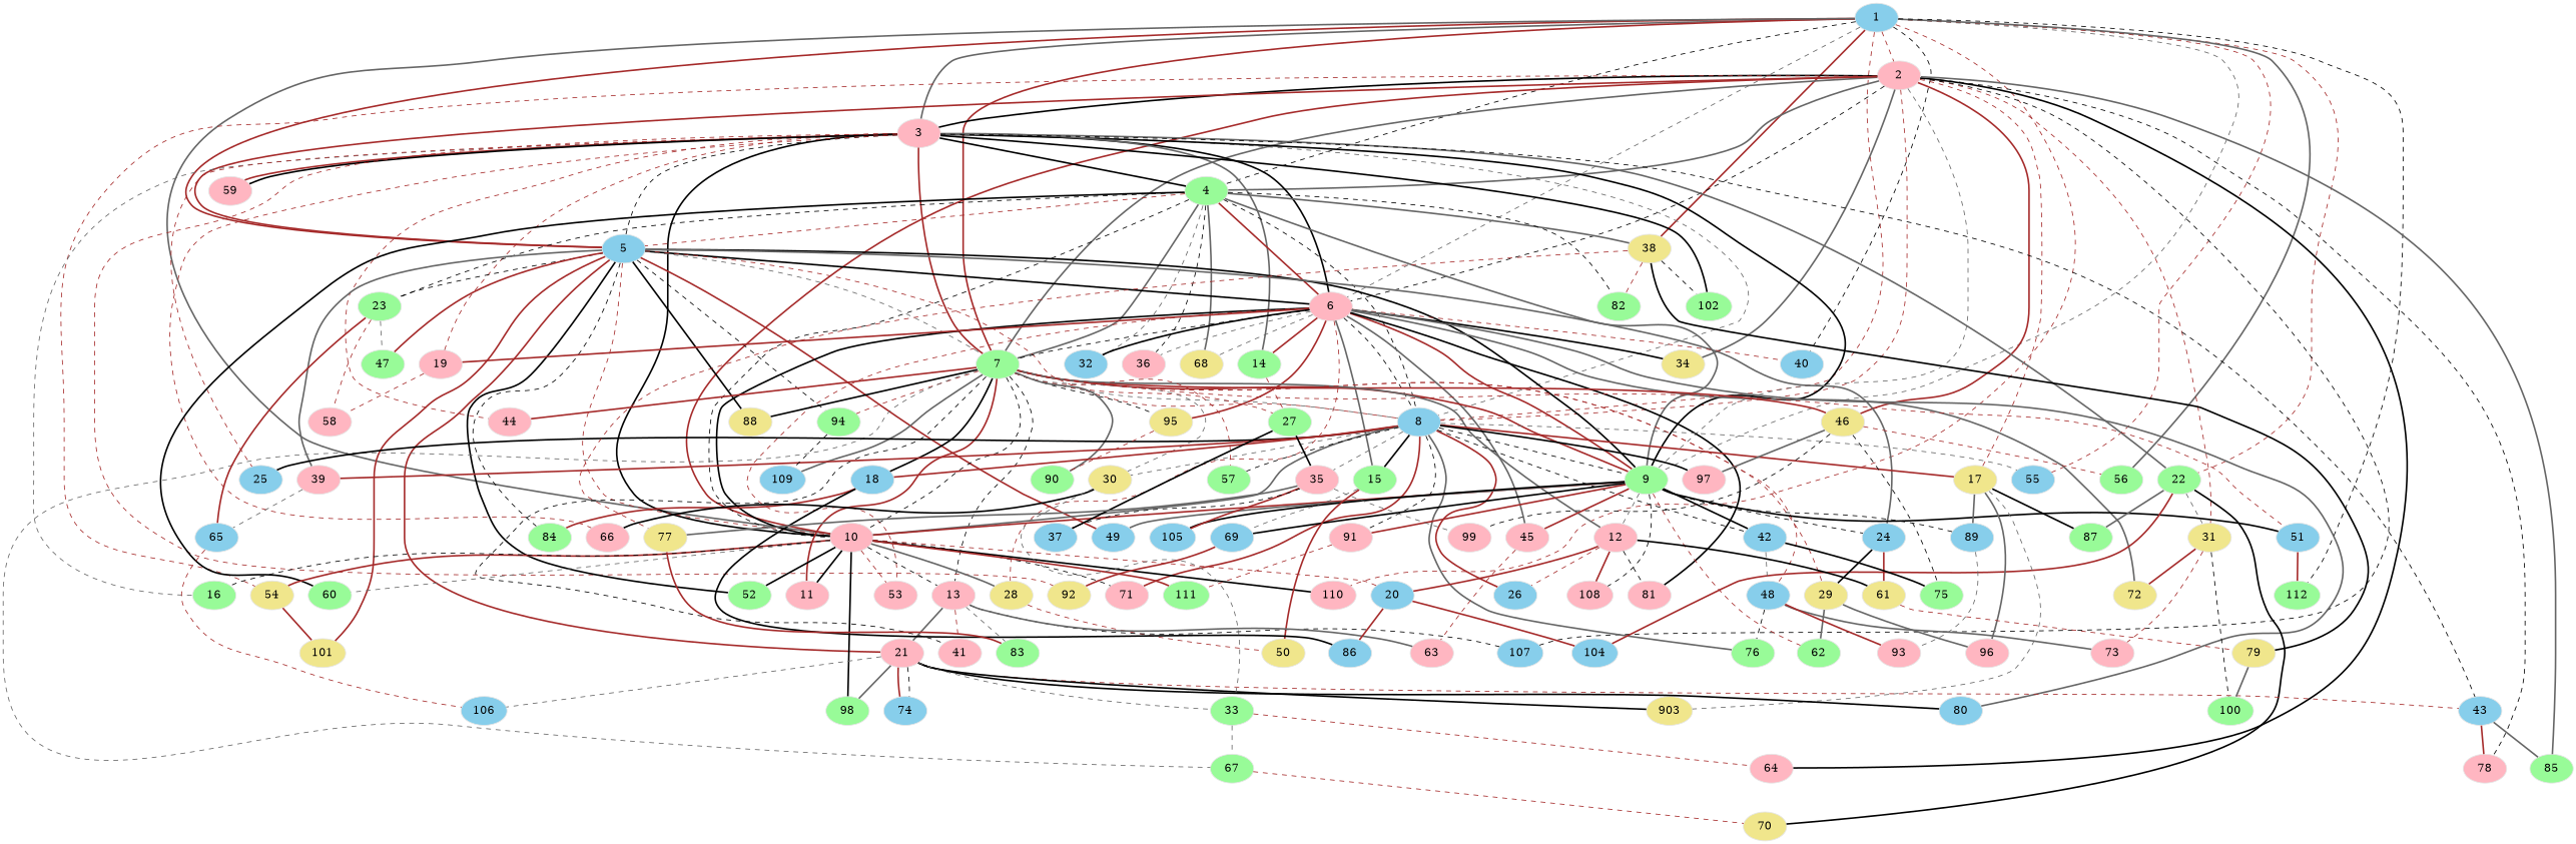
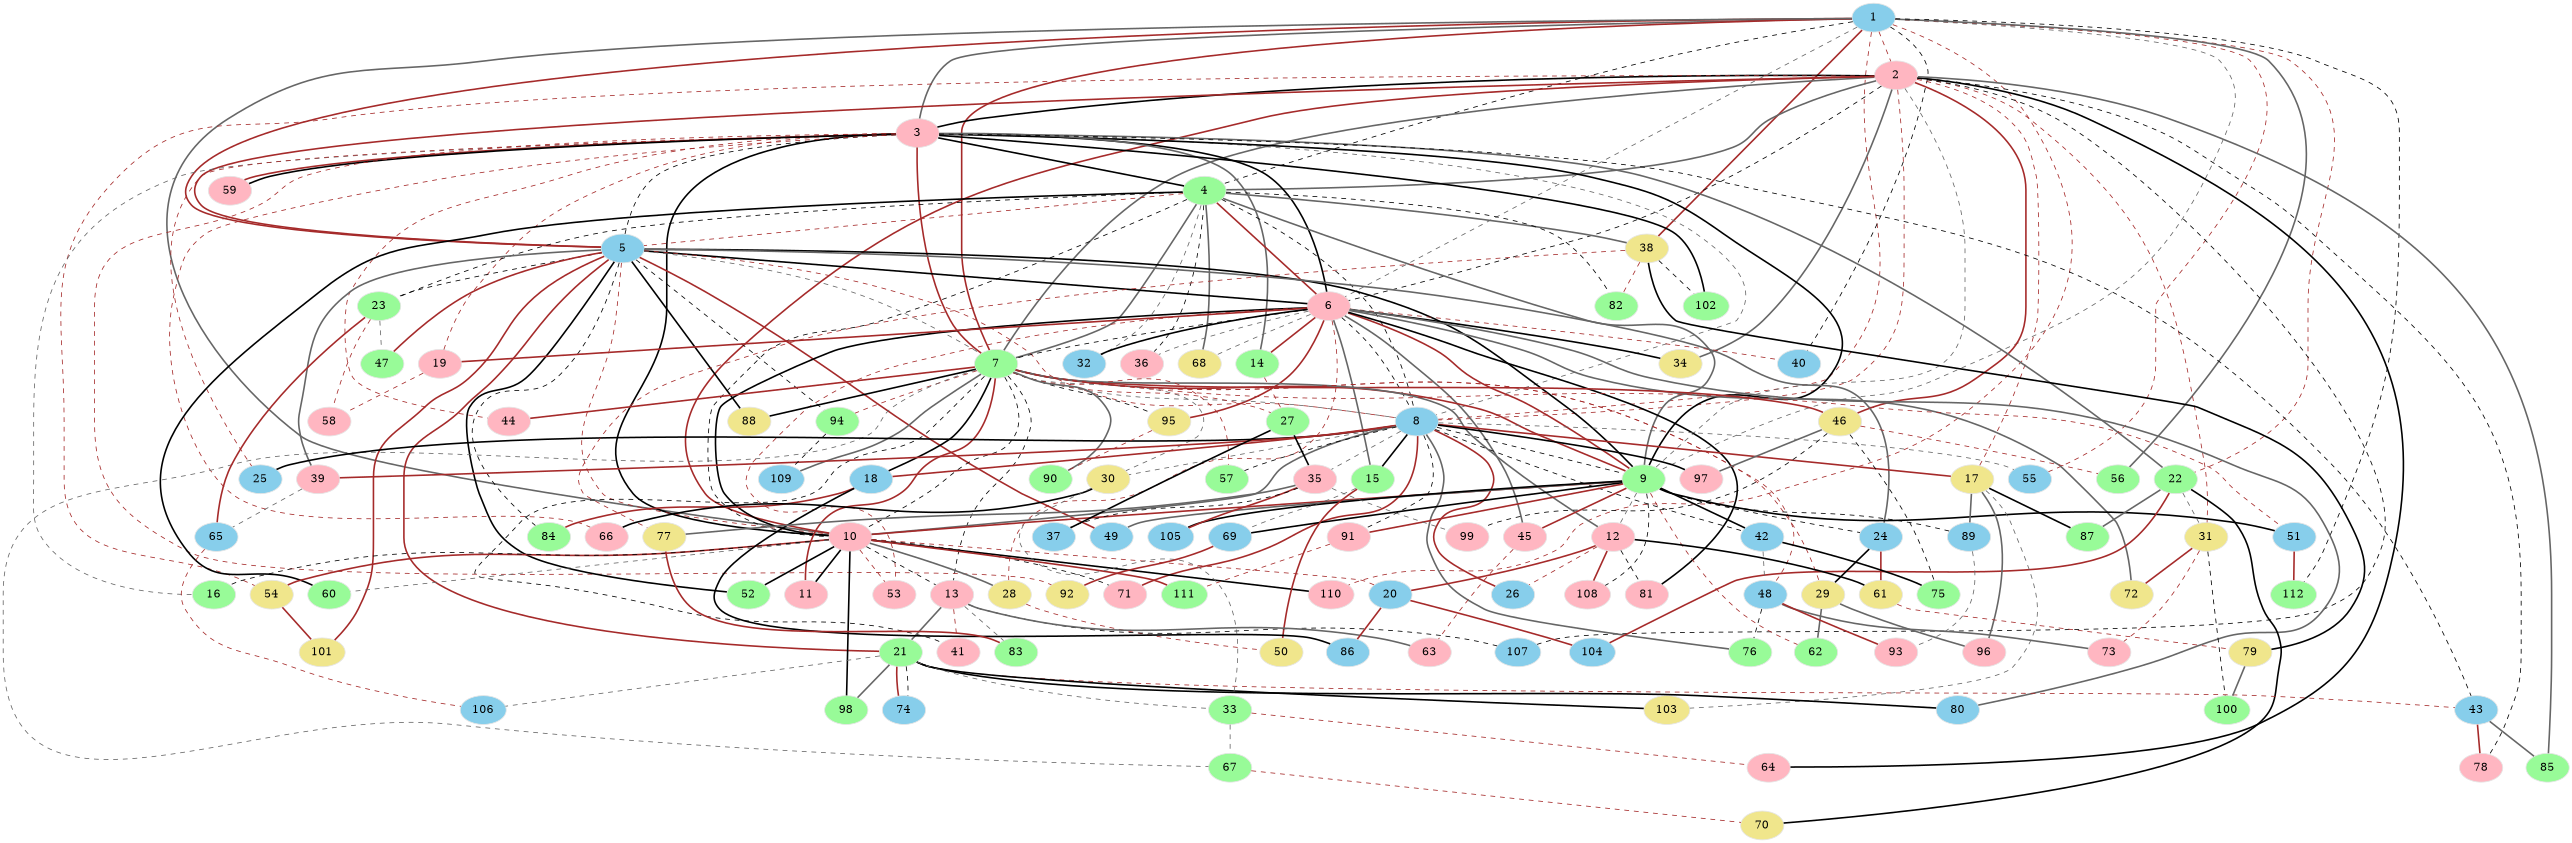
  graph {
    node [color=gray90 fillcolor=palegreen style=filled]
    edge [color=brown style=bold]
    1 [fillcolor=skyblue]
    2 [fillcolor=lightpink]
    3 [fillcolor=lightpink]
    4
    5 [fillcolor=skyblue]
    6 [fillcolor=lightpink]
    7
    8 [fillcolor=skyblue]
    9
    10 [fillcolor=lightpink]
    22
    38 [fillcolor=khaki]
    40 [fillcolor=skyblue]
    55 [fillcolor=skyblue]
    56
    110 [fillcolor=lightpink]
    112
    17 [fillcolor=khaki]
    31 [fillcolor=khaki]
    34 [fillcolor=khaki]
    46 [fillcolor=khaki]
    54 [fillcolor=khaki]
    64 [fillcolor=lightpink]
    78 [fillcolor=lightpink]
    85
    107 [fillcolor=skyblue]
    14
    16
    19 [fillcolor=lightpink]
    25 [fillcolor=skyblue]
    43 [fillcolor=skyblue]
    44 [fillcolor=lightpink]
    59 [fillcolor=lightpink]
    66 [fillcolor=lightpink]
    92 [fillcolor=khaki]
    102
    23
    32 [fillcolor=skyblue]
    36 [fillcolor=lightpink]
    60
    68 [fillcolor=khaki]
    82
-   21 [fillcolor=lightpink]
+   21
    24 [fillcolor=skyblue]
    39 [fillcolor=lightpink]
    47
    49 [fillcolor=skyblue]
    52
    84
    88 [fillcolor=khaki]
    94
    101 [fillcolor=khaki]
    15
    28 [fillcolor=khaki]
    45 [fillcolor=lightpink]
    53 [fillcolor=lightpink]
    72 [fillcolor=khaki]
    80 [fillcolor=skyblue]
    81 [fillcolor=lightpink]
    95 [fillcolor=khaki]
    11 [fillcolor=lightpink]
    12 [fillcolor=lightpink]
    13 [fillcolor=lightpink]
    18 [fillcolor=skyblue]
    27
    29 [fillcolor=khaki]
    30 [fillcolor=khaki]
    41 [fillcolor=lightpink]
    48 [fillcolor=skyblue]
    51 [fillcolor=skyblue]
    57
    67
    90
    109 [fillcolor=skyblue]
    26 [fillcolor=skyblue]
    35 [fillcolor=lightpink]
    42 [fillcolor=skyblue]
    71 [fillcolor=lightpink]
    76
    91 [fillcolor=lightpink]
    97 [fillcolor=lightpink]
    62
    69 [fillcolor=skyblue]
    89 [fillcolor=skyblue]
    105 [fillcolor=skyblue]
    108 [fillcolor=lightpink]
    20 [fillcolor=skyblue]
    98
    111
    87
    104 [fillcolor=skyblue]
    70 [fillcolor=khaki]
    77 [fillcolor=khaki]
    79 [fillcolor=khaki]
    96 [fillcolor=lightpink]
-   103 [fillcolor=khaki label=903]
+   103 [fillcolor=khaki]
    73 [fillcolor=lightpink]
    100
    99 [fillcolor=lightpink]
    75
    58 [fillcolor=lightpink]
    65 [fillcolor=skyblue]
    33
    74 [fillcolor=skyblue]
    106 [fillcolor=skyblue]
    61 [fillcolor=khaki]
    50 [fillcolor=khaki]
    63 [fillcolor=lightpink]
    83
    86 [fillcolor=skyblue]
    37 [fillcolor=skyblue]
    93 [fillcolor=lightpink]
    1 -- 2 [style=dashed]
    1 -- 3 [color=gray40]
    1 -- 4 [color=black style=dashed]
    1 -- 5
    1 -- 6 [color=gray40 style=dashed]
    1 -- 7
    1 -- 8 [style=dashed]
    1 -- 9 [color=gray40 style=dashed]
    1 -- 10 [color=gray40]
    1 -- 22 [style=dashed]
    1 -- 38
    1 -- 40 [color=black style=dashed]
    1 -- 55 [style=dashed]
    1 -- 56 [color=gray40]
    1 -- 110 [style=dashed]
    1 -- 112 [color=black style=dashed]
    2 -- 3 [color=black]
    2 -- 4 [color=gray40]
    2 -- 5
    2 -- 6 [color=black style=dashed]
    2 -- 7 [color=gray40]
    2 -- 8 [style=dashed]
    2 -- 9 [color=gray40 style=dashed]
    2 -- 10
    2 -- 17 [style=dashed]
    2 -- 31 [style=dashed]
    2 -- 34 [color=gray40]
    2 -- 46
    2 -- 54 [style=dashed]
    2 -- 64 [color=black]
    2 -- 78 [color=black style=dashed]
    2 -- 85 [color=gray40]
    2 -- 107 [color=black style=dashed]
    3 -- 4 [color=black]
    3 -- 5 [color=black style=dashed]
    3 -- 6 [color=black]
    3 -- 7
    3 -- 8 [color=gray40 style=dashed]
    3 -- 9 [color=black]
    3 -- 10 [color=black]
    3 -- 22 [color=gray40]
    3 -- 14 [color=gray40]
    3 -- 16 [color=gray40 style=dashed]
    3 -- 19 [style=dashed]
    3 -- 25 [style=dashed]
    3 -- 43 [color=black style=dashed]
    3 -- 44 [style=dashed]
    3 -- 59
    3 -- 59 [color=black]
    3 -- 66 [style=dashed]
    3 -- 92 [style=dashed]
    3 -- 102 [color=black]
    4 -- 5 [style=dashed]
    4 -- 6
    4 -- 7 [color=gray40]
    4 -- 8 [color=black style=dashed]
    4 -- 9 [color=gray40]
    4 -- 10 [color=black style=dashed]
    4 -- 38 [color=gray40]
    4 -- 23 [color=black style=dashed]
    4 -- 32 [color=gray40 style=dashed]
    4 -- 36 [color=black style=dashed]
    4 -- 60 [color=black]
    4 -- 68 [color=gray40]
    4 -- 82 [color=black style=dashed]
    5 -- 6 [color=black]
    5 -- 7 [color=gray40 style=dashed]
    5 -- 8 [style=dashed]
    5 -- 9 [color=black]
    5 -- 10 [style=dashed]
    5 -- 23 [color=black style=dashed]
    5 -- 21
    5 -- 24 [color=gray40]
    5 -- 39 [color=gray40]
    5 -- 47
    5 -- 49
    5 -- 52 [color=black]
    5 -- 84 [color=black style=dashed]
    5 -- 88 [color=black]
    5 -- 94 [color=black style=dashed]
    5 -- 101
    6 -- 7 [color=black style=dashed]
    6 -- 8 [color=black style=dashed]
    6 -- 9
    6 -- 10 [color=black]
    6 -- 40 [style=dashed]
    6 -- 34 [color=black]
    6 -- 14
    6 -- 19
    6 -- 32 [color=black]
    6 -- 36 [color=gray40 style=dashed]
    6 -- 68 [color=gray40 style=dashed]
    6 -- 15 [color=gray40]
    6 -- 28 [style=dashed]
    6 -- 45 [color=gray40]
    6 -- 53 [style=dashed]
    6 -- 72 [color=gray40]
    6 -- 80 [color=gray40]
    6 -- 81 [color=black]
    6 -- 95
    7 -- 8 [color=gray40 style=dashed]
    7 -- 9
    7 -- 10 [color=black style=dashed]
    7 -- 46
    7 -- 44
    7 -- 88 [color=black]
    7 -- 94 [style=dashed]
    7 -- 95 [color=black style=dashed]
    7 -- 11
    7 -- 12 [color=gray40]
    7 -- 13 [color=black style=dashed]
    7 -- 18 [color=black]
    7 -- 27 [style=dashed]
    7 -- 29 [style=dashed]
    7 -- 30 [color=gray40 style=dashed]
    7 -- 41 [color=black style=dashed]
    7 -- 48 [style=dashed]
    7 -- 51 [style=dashed]
    7 -- 57 [style=dashed]
    7 -- 67 [color=gray40 style=dashed]
    7 -- 90 [color=gray40]
    7 -- 109 [color=gray40]
    8 -- 9 [color=black style=dashed]
    8 -- 10 [color=gray40]
    8 -- 55 [color=gray40 style=dashed]
    8 -- 17
    8 -- 25 [color=black]
    8 -- 39
    8 -- 15 [color=black]
    8 -- 18
    8 -- 30 [color=gray40 style=dashed]
    8 -- 57 [color=black style=dashed]
    8 -- 26
    8 -- 35 [color=gray40 style=dashed]
    8 -- 42 [color=black style=dashed]
    8 -- 71
    8 -- 76 [color=gray40]
    8 -- 91 [color=black style=dashed]
    8 -- 97 [color=black]
    9 -- 10
    9 -- 24 [color=black style=dashed]
    9 -- 49 [color=gray40]
    9 -- 45
    9 -- 12 [color=gray40 style=dashed]
    9 -- 51 [color=black]
    9 -- 42 [color=black]
    9 -- 91
    9 -- 62 [style=dashed]
    9 -- 69 [color=black]
    9 -- 89 [color=black style=dashed]
    9 -- 105 [color=black]
    9 -- 108 [color=black style=dashed]
    10 -- 110 [color=black]
    10 -- 54
    10 -- 16 [color=black style=dashed]
    10 -- 60 [color=gray40 style=dashed]
    10 -- 52 [color=black]
    10 -- 28 [color=gray40]
    10 -- 53 [style=dashed]
    10 -- 11 [color=black]
    10 -- 13 [color=black style=dashed]
    10 -- 71 [color=black style=dashed]
    10 -- 20 [style=dashed]
    10 -- 98 [color=black]
    10 -- 111
    22 -- 31 [color=gray40 style=dashed]
    22 -- 87 [color=gray40]
    22 -- 104
    22 -- 70 [color=black]
    38 -- 102 [color=black style=dashed]
    38 -- 82 [style=dashed]
    38 -- 77 [style=dashed]
    38 -- 79 [color=black]
    17 -- 89 [color=gray40]
    17 -- 87 [color=black]
    17 -- 96 [color=gray40]
    17 -- 103 [color=gray40 style=dashed]
    31 -- 72
    31 -- 73 [style=dashed]
    31 -- 100 [color=black style=dashed]
    46 -- 56 [style=dashed]
    46 -- 97 [color=gray40]
    46 -- 99 [color=black style=dashed]
    46 -- 75 [color=black style=dashed]
    54 -- 101
    14 -- 27 [style=dashed]
    19 -- 58 [style=dashed]
    43 -- 78
    43 -- 85 [color=gray40]
    23 -- 47 [color=gray40 style=dashed]
    23 -- 58 [style=dashed]
    23 -- 65
    21 -- 43 [style=dashed]
    21 -- 80 [color=black]
    21 -- 98 [color=gray40]
    21 -- 103 [color=black]
    21 -- 33 [color=gray40 style=dashed]
    21 -- 74
    21 -- 74 [color=black style=dashed]
    21 -- 106 [color=gray40 style=dashed]
    24 -- 29 [color=black]
    24 -- 61
    39 -- 65 [color=gray40 style=dashed]
    94 -- 109 [color=black style=dashed]
    15 -- 69 [color=gray40 style=dashed]
    15 -- 50
    28 -- 50 [style=dashed]
    45 -- 63 [style=dashed]
    95 -- 90 [style=dashed]
    12 -- 81 [color=black style=dashed]
    12 -- 26 [style=dashed]
    12 -- 108
    12 -- 20
    12 -- 61 [color=black]
    13 -- 107 [color=black style=dashed]
    13 -- 21 [color=gray40]
    13 -- 41 [style=dashed]
    13 -- 63 [color=gray40]
    13 -- 83 [color=gray40 style=dashed]
    18 -- 84
    18 -- 86 [color=black]
    27 -- 35 [color=black]
    27 -- 37 [color=black]
    29 -- 62 [color=gray40]
    29 -- 96 [color=gray40]
    30 -- 66 [color=black]
    30 -- 33 [color=gray40 style=dashed]
    48 -- 76 [color=black style=dashed]
    48 -- 73 [color=gray40]
    48 -- 93
    51 -- 112
    67 -- 70 [style=dashed]
    35 -- 105
    35 -- 77 [color=gray40]
    35 -- 99 [color=gray40 style=dashed]
    35 -- 37 [color=black style=dashed]
    42 -- 48 [color=gray40 style=dashed]
    42 -- 75 [color=black]
    91 -- 111 [style=dashed]
    69 -- 92
    89 -- 93 [color=gray40 style=dashed]
    20 -- 104
    20 -- 86
    77 -- 83
    79 -- 100 [color=gray40]
    65 -- 106 [style=dashed]
    33 -- 64 [style=dashed]
    33 -- 67 [color=gray40 style=dashed]
    61 -- 79 [style=dashed]
  }
